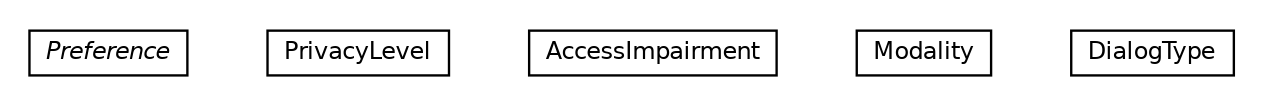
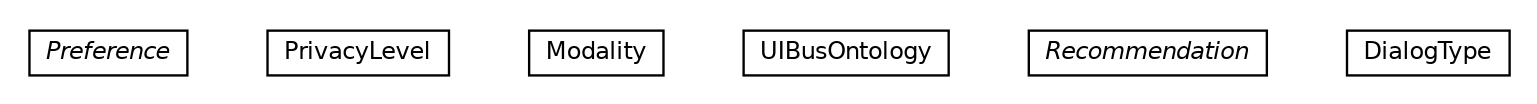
  digraph {
    nodesep=0.25
    ranksep=0.5
    node [fontcolor=black fontname=Helvetica fontsize=10.0 shape=plaintext]
    n1 [label=<<table title="org.universAAL.middleware.ui.owl.Preference" border="0" cellborder="1" cellspacing="0" cellpadding="2" port="p" href="./Preference.html"> 		<tr><td><table border="0" cellspacing="0" cellpadding="1"> <tr><td align="center" balign="center"><font face="Helvetica-Oblique"> Preference </font></td></tr> 		</table></td></tr> 		</table>>]
    n2 [label=<<table title="org.universAAL.middleware.ui.owl.PrivacyLevel" border="0" cellborder="1" cellspacing="0" cellpadding="2" port="p" href="./PrivacyLevel.html"> 		<tr><td><table border="0" cellspacing="0" cellpadding="1"> <tr><td align="center" balign="center"> PrivacyLevel </td></tr> 		</table></td></tr> 		</table>>]
-   n3 [label=<<table title="org.universAAL.middleware.ui.owl.AccessImpairment" border="0" cellborder="1" cellspacing="0" cellpadding="2" port="p" href="./AccessImpairment.html"> 		<tr><td><table border="0" cellspacing="0" cellpadding="1"> <tr><td align="center" balign="center"> AccessImpairment </td></tr> 		</table></td></tr> 		</table>>]
    n4 [label=<<table title="org.universAAL.middleware.ui.owl.Modality" border="0" cellborder="1" cellspacing="0" cellpadding="2" port="p" href="./Modality.html"> 		<tr><td><table border="0" cellspacing="0" cellpadding="1"> <tr><td align="center" balign="center"> Modality </td></tr> 		</table></td></tr> 		</table>>]
+   n5 [label=<<table title="org.universAAL.middleware.ui.owl.UIBusOntology" border="0" cellborder="1" cellspacing="0" cellpadding="2" port="p" href="./UIBusOntology.html"> 		<tr><td><table border="0" cellspacing="0" cellpadding="1"> <tr><td align="center" balign="center"> UIBusOntology </td></tr> 		</table></td></tr> 		</table>>]
+   n6 [label=<<table title="org.universAAL.middleware.ui.owl.Recommendation" border="0" cellborder="1" cellspacing="0" cellpadding="2" port="p" href="./Recommendation.html"> 		<tr><td><table border="0" cellspacing="0" cellpadding="1"> <tr><td align="center" balign="center"><font face="Helvetica-Oblique"> Recommendation </font></td></tr> 		</table></td></tr> 		</table>>]
    n7 [label=<<table title="org.universAAL.middleware.ui.owl.DialogType" border="0" cellborder="1" cellspacing="0" cellpadding="2" port="p" href="./DialogType.html"> 		<tr><td><table border="0" cellspacing="0" cellpadding="1"> <tr><td align="center" balign="center"> DialogType </td></tr> 		</table></td></tr> 		</table>>]
  }
